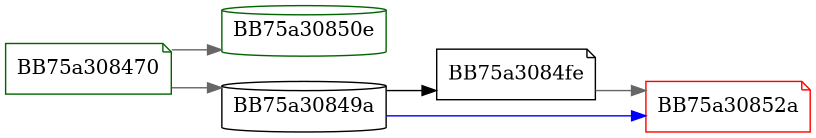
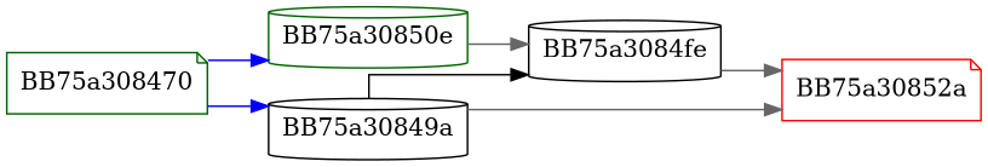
  digraph {
    rankdir=LR
    splines=ortho
    node [color=darkgreen shape=note]
    edge [arrowhead=normal color=gray40]
    BB75a308470
    BB75a30850e [shape=cylinder]
    BB75a30849a [color=black shape=cylinder]
-   BB75a3084fe [color=black]
+   BB75a3084fe [color=black shape=cylinder]
    BB75a30852a [color=red]
-   BB75a308470 -> BB75a30850e
-   BB75a308470 -> BB75a30849a
+   BB75a308470 -> BB75a30850e [color=blue]
+   BB75a308470 -> BB75a30849a [color=blue]
+   BB75a30850e -> BB75a3084fe
    BB75a30849a -> BB75a3084fe [color=black]
-   BB75a30849a -> BB75a30852a [color=blue]
+   BB75a30849a -> BB75a30852a
    BB75a3084fe -> BB75a30852a
  }
